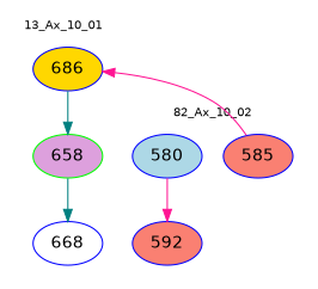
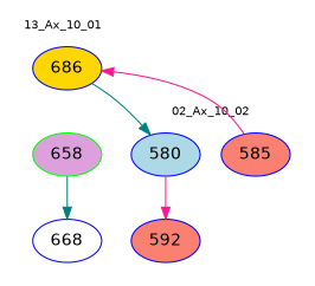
  digraph {
    fontname="DejaVu Sans"
    node [color=blue fillcolor=salmon fontname="DejaVu Sans" style=filled]
    edge [color=teal fontname="DejaVu Sans"]
    n1 [fillcolor=gold label=686]
    n2 [color=green fillcolor=plum label=658]
    n3 [fillcolor=white label=668]
    n4 [label=585]
    n5 [fillcolor=lightblue label=580]
    n6 [label=592]
    subgraph cluster_1 {
      color=white
      fontsize=10
      label="13_Ax_10_01"
      n1
      n2
      n3
    }
    subgraph cluster_2 {
      color=white
      fontsize=10
-     label="82_Ax_10_02"
+     label="02_Ax_10_02"
      n4
      n5
      n6
    }
-   n1 -> n2
+   n1 -> n5
    n2 -> n3
    n4 -> n1 [color=deeppink]
    n5 -> n6 [color=deeppink]
  }
